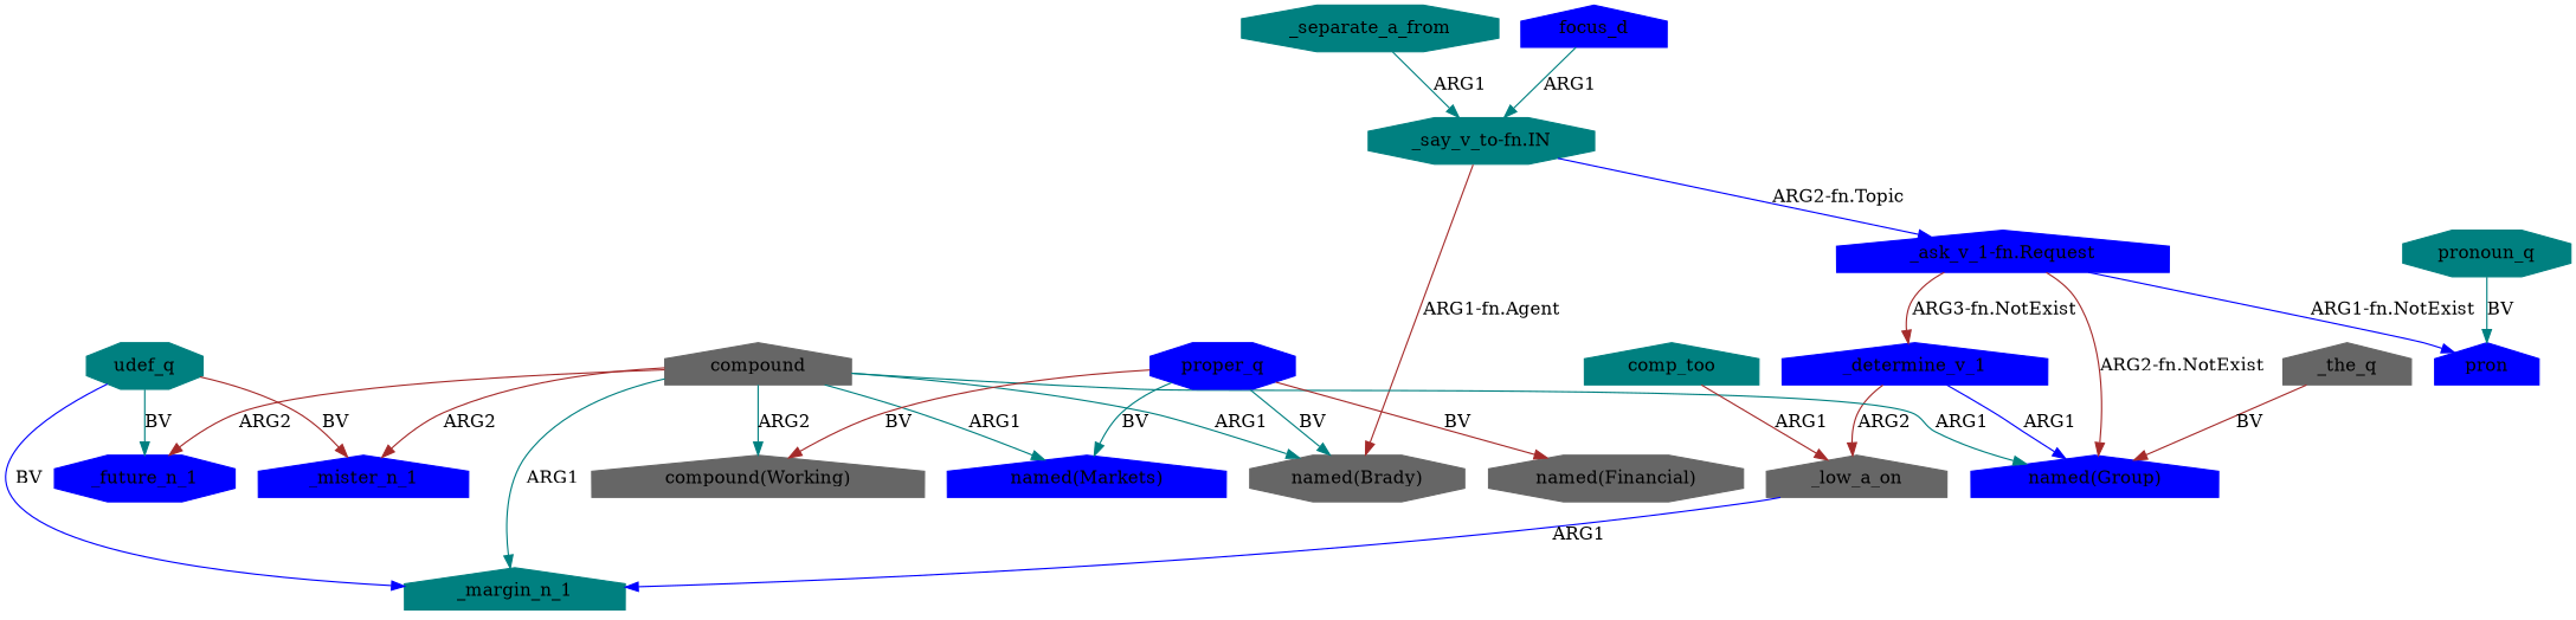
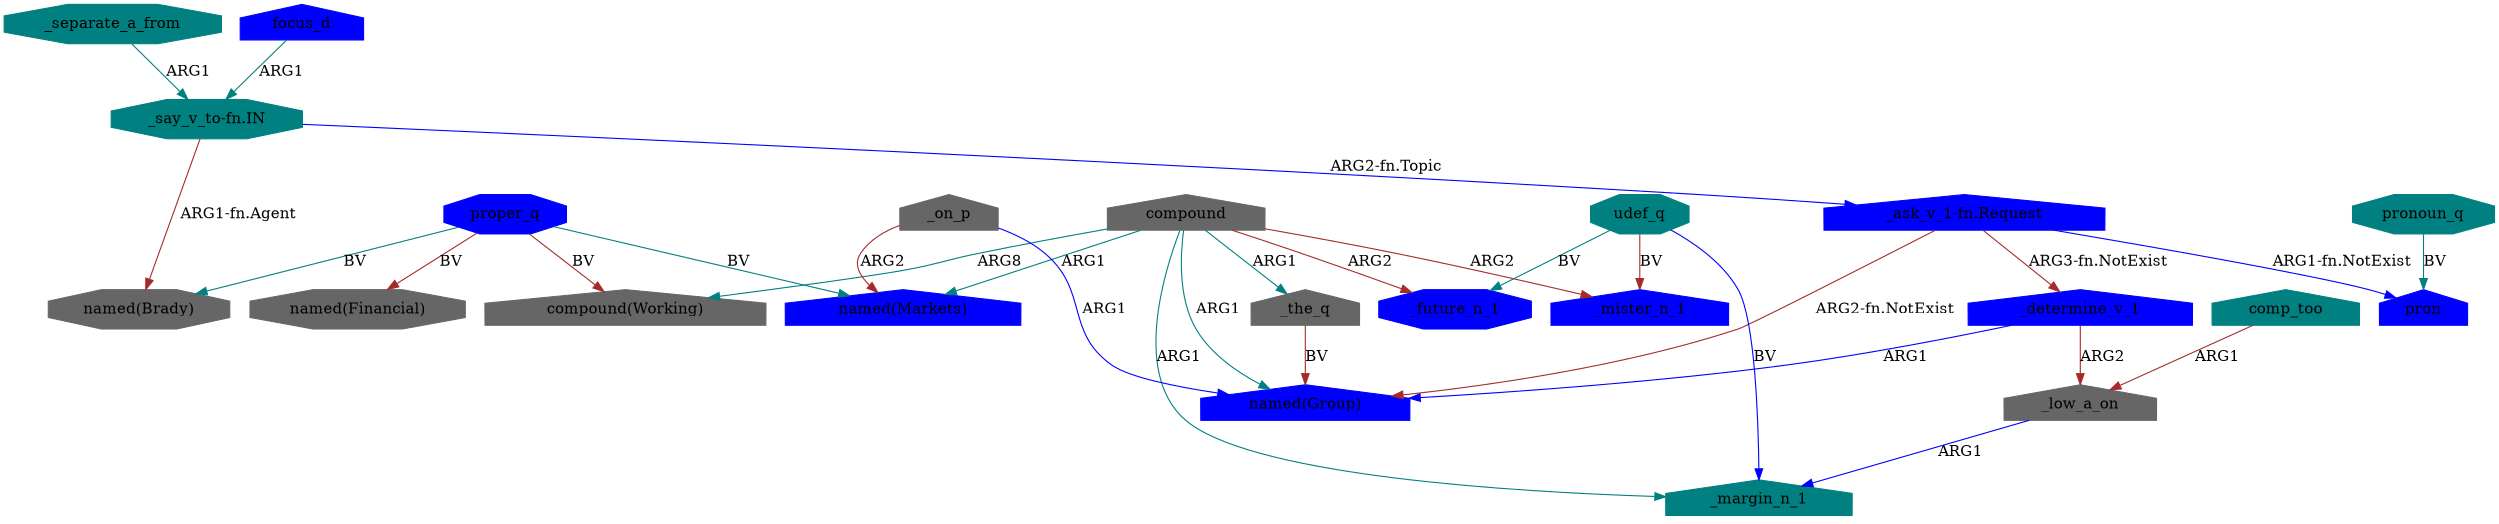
  digraph {
    node [color=blue shape=house style=filled]
    edge [color=brown]
    "_say_v_to-fn.IN" [color=teal shape=octagon]
    "named(Brady)" [color=gray40 shape=octagon]
    "_ask_v_1-fn.Request"
    _determine_v_1
    "named(Group)"
    pron
    _low_a_on [color=gray40]
    _margin_n_1 [color=teal]
    compound [color=gray40]
    _mister_n_1
    _future_n_1 [shape=octagon]
    n12 [color=gray40 label="compound(Working)"]
    "named(Markets)"
    "named(Financial)" [color=gray40 shape=octagon]
    udef_q [color=teal shape=octagon]
    proper_q [shape=octagon]
    pronoun_q [color=teal shape=octagon]
+   _on_p [color=gray40]
    _the_q [color=gray40]
    _separate_a_from [color=teal shape=octagon]
    comp_too [color=teal]
    focus_d
    "_say_v_to-fn.IN" -> "named(Brady)" [label="ARG1-fn.Agent"]
    "_say_v_to-fn.IN" -> "_ask_v_1-fn.Request" [color=blue label="ARG2-fn.Topic"]
    "_ask_v_1-fn.Request" -> _determine_v_1 [label="ARG3-fn.NotExist"]
    "_ask_v_1-fn.Request" -> "named(Group)" [label="ARG2-fn.NotExist"]
    "_ask_v_1-fn.Request" -> pron [color=blue label="ARG1-fn.NotExist"]
    _determine_v_1 -> "named(Group)" [color=blue label=ARG1]
    _determine_v_1 -> _low_a_on [label=ARG2]
    _low_a_on -> _margin_n_1 [color=blue label=ARG1]
-   compound -> "named(Brady)" [color=teal label=ARG1]
+   compound -> _the_q [color=teal label=ARG1]
    compound -> "named(Group)" [color=teal label=ARG1]
    compound -> _margin_n_1 [color=teal label=ARG1]
    compound -> _mister_n_1 [label=ARG2]
    compound -> _future_n_1 [label=ARG2]
-   compound -> n12 [color=teal label=ARG2]
+   compound -> n12 [color=teal label=ARG8]
    compound -> "named(Markets)" [color=teal label=ARG1]
    udef_q -> _margin_n_1 [color=blue label=BV]
    udef_q -> _mister_n_1 [label=BV]
    udef_q -> _future_n_1 [color=teal label=BV]
    proper_q -> "named(Brady)" [color=teal label=BV]
    proper_q -> n12 [label=BV]
    proper_q -> "named(Markets)" [color=teal label=BV]
    proper_q -> "named(Financial)" [label=BV]
    pronoun_q -> pron [color=teal label=BV]
+   _on_p -> "named(Group)" [color=blue label=ARG1]
+   _on_p -> "named(Markets)" [label=ARG2]
    _the_q -> "named(Group)" [label=BV]
    _separate_a_from -> "_say_v_to-fn.IN" [color=teal label=ARG1]
    comp_too -> _low_a_on [label=ARG1]
    focus_d -> "_say_v_to-fn.IN" [color=teal label=ARG1]
  }
